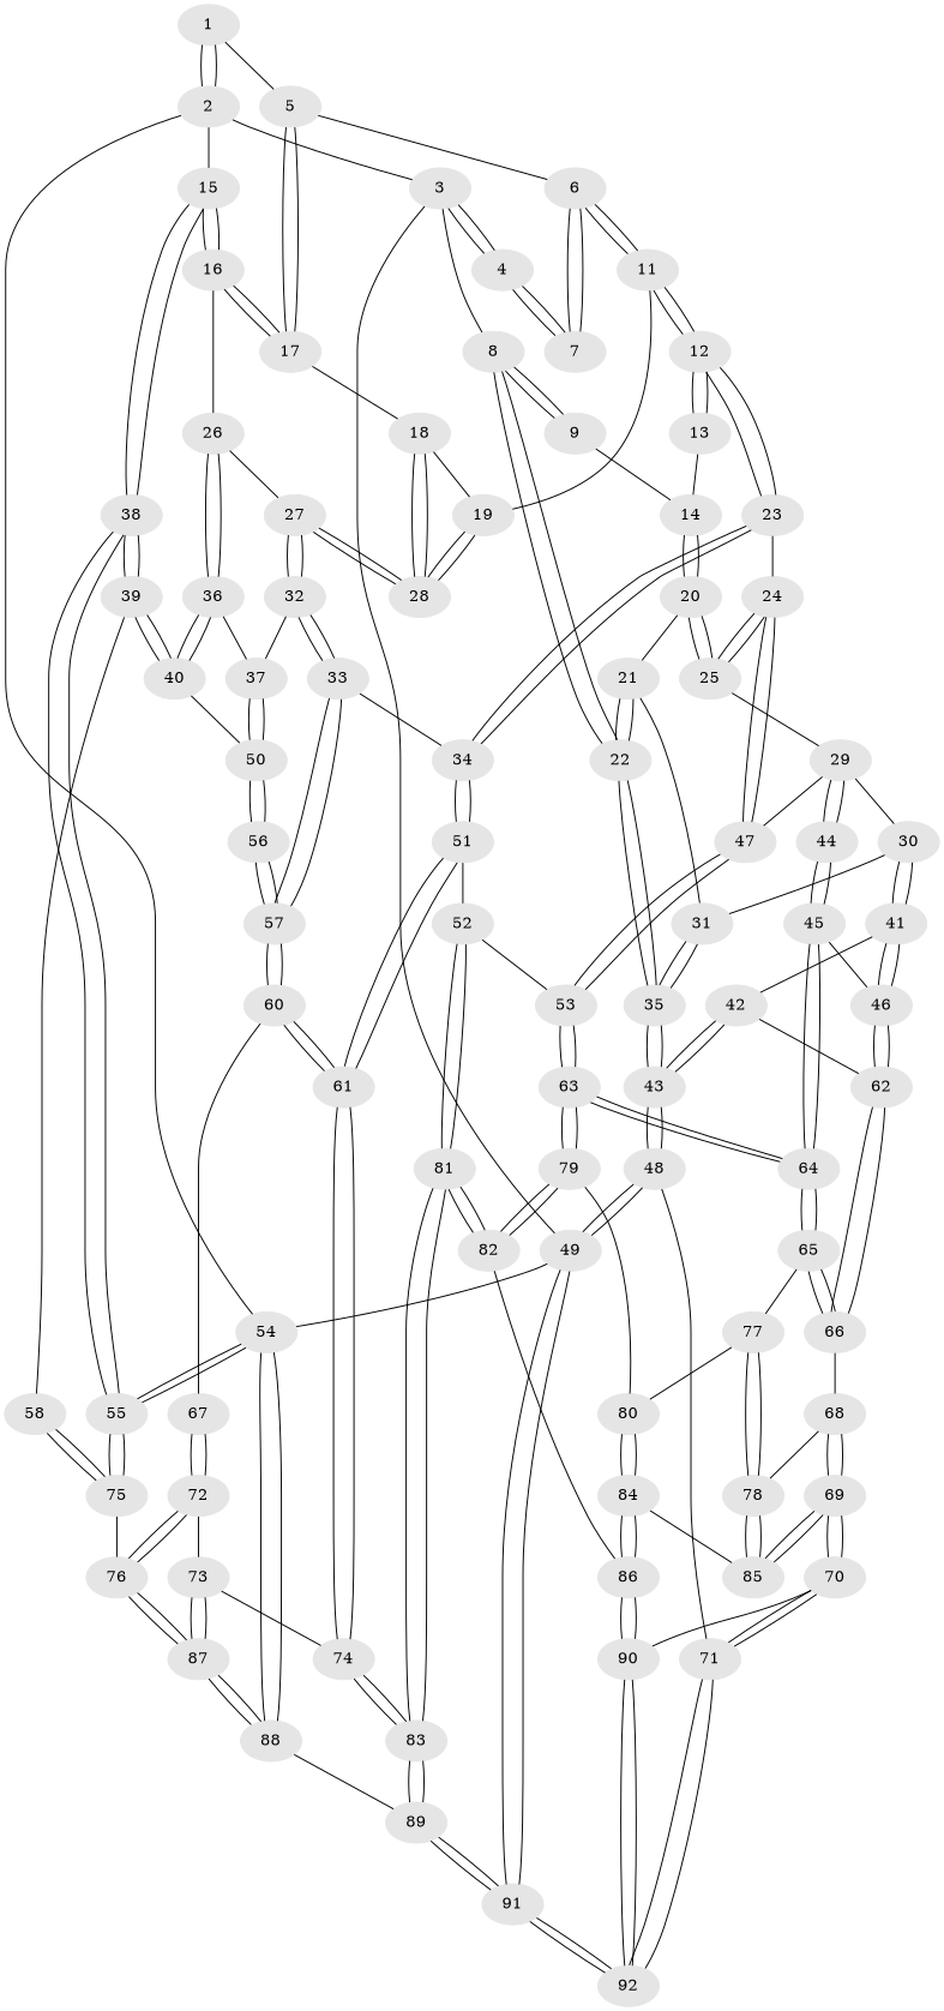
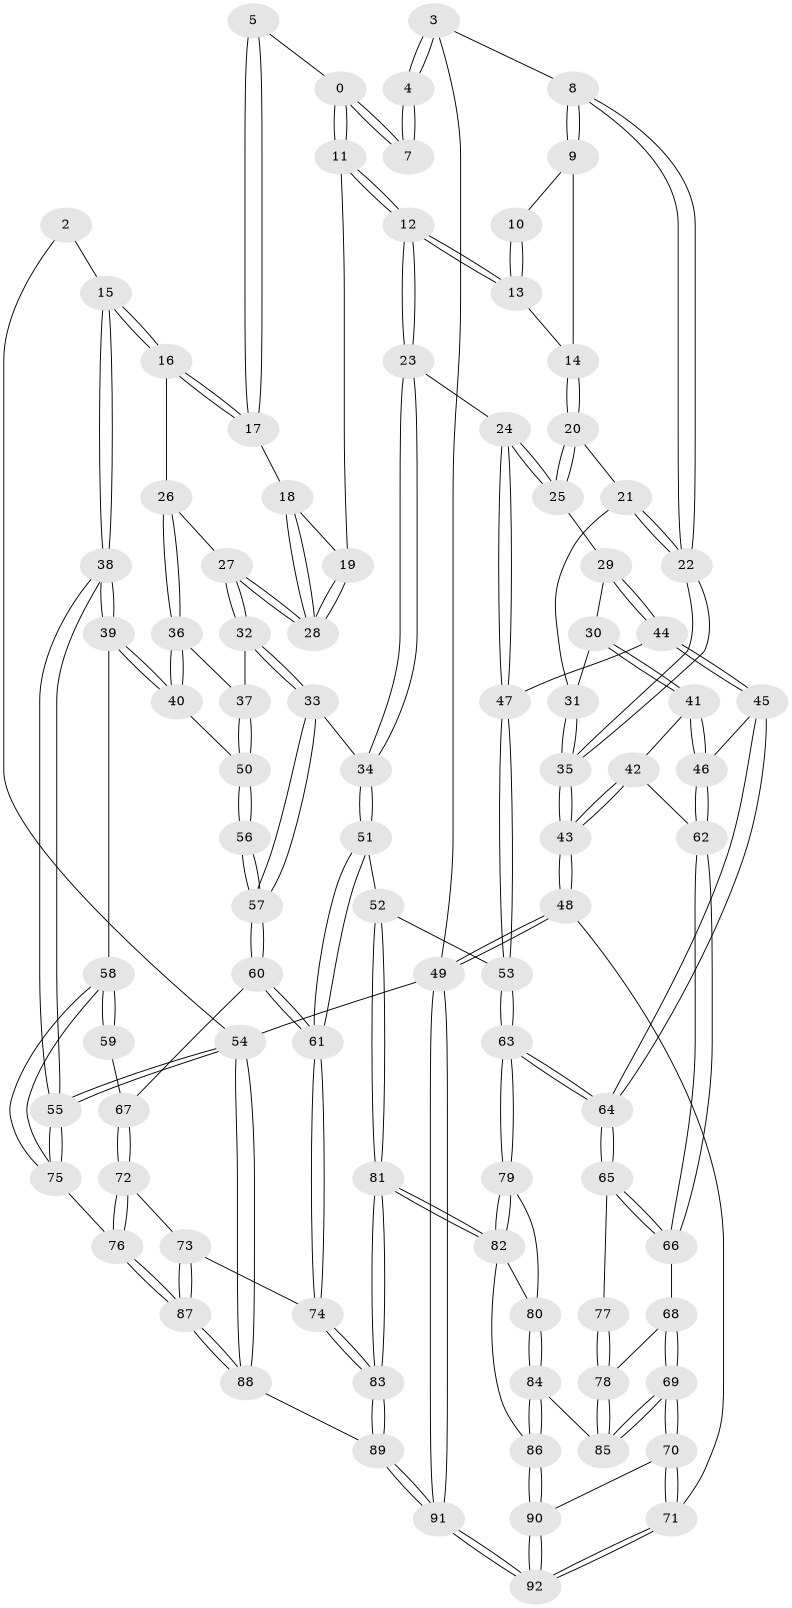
  graph {
    fontname="DejaVu Serif"
    node [color=gray90 fontname="DejaVu Serif" style=filled]
    edge [fontname="DejaVu Serif"]
-   1
    2
    5
    3
    15
    54
-   6
+   6 [label=0]
    17
    4
    8
    49
    16
    38
    55
    88
    7
    9
    22
    91
    11
    18
    12
    19
+   10
    14
    35
    13
    20
    23
    28
    24
    34
    21
    25
    26
    39
    27
    36
    31
    29
    43
    47
    51
    53
    30
    44
    32
    37
    40
    33
    41
    45
    42
    46
    57
    50
    60
    52
    61
    48
    56
    58
    75
+   59
    62
    66
    71
    64
    65
    63
    92
    81
    74
    83
    82
    79
    89
    76
    67
    72
    68
    80
    77
    78
    69
    73
    70
    85
    90
    87
    84
    86
-   1 -- 2
-   1 -- 2
-   1 -- 5
-   2 -- 3
    2 -- 15
    2 -- 54
    5 -- 6
    5 -- 17
    5 -- 17
    3 -- 4
    3 -- 4
    3 -- 8
    3 -- 49
    15 -- 16
    15 -- 16
    15 -- 38
    15 -- 38
    54 -- 55
    54 -- 55
    54 -- 88
    54 -- 88
    6 -- 7
    6 -- 7
    6 -- 11
    6 -- 11
    17 -- 18
    4 -- 7
    4 -- 7
    8 -- 9
    8 -- 9
    8 -- 22
    8 -- 22
    49 -- 54
    49 -- 91
    49 -- 91
    16 -- 17
    16 -- 17
    16 -- 26
    38 -- 55
    38 -- 55
    38 -- 39
    38 -- 39
    55 -- 75
    55 -- 75
    88 -- 89
+   9 -- 10
    9 -- 14
    22 -- 35
    22 -- 35
    91 -- 92
    91 -- 92
    11 -- 12
    11 -- 12
    11 -- 19
    18 -- 19
    18 -- 28
    18 -- 28
    12 -- 13
    12 -- 13
    12 -- 23
    12 -- 23
    19 -- 28
    19 -- 28
+   10 -- 13
+   10 -- 13
    14 -- 20
    14 -- 20
    35 -- 43
    35 -- 43
    13 -- 14
    20 -- 21
    20 -- 25
    20 -- 25
    23 -- 24
    23 -- 34
    23 -- 34
    24 -- 25
    24 -- 25
    24 -- 47
    24 -- 47
    34 -- 51
    34 -- 51
    21 -- 22
    21 -- 22
    21 -- 31
    25 -- 29
    26 -- 27
    26 -- 36
    26 -- 36
    39 -- 40
    39 -- 40
    39 -- 58
    27 -- 28
    27 -- 28
    27 -- 32
    27 -- 32
    36 -- 37
    36 -- 40
    36 -- 40
    31 -- 35
    31 -- 35
    29 -- 30
    29 -- 44
    29 -- 44
    43 -- 48
    43 -- 48
    47 -- 53
    47 -- 53
    51 -- 52
    51 -- 61
    51 -- 61
    53 -- 63
    53 -- 63
    30 -- 31
    30 -- 41
    30 -- 41
-   29 -- 47
+   44 -- 47
    44 -- 45
    44 -- 45
    32 -- 37
    32 -- 33
    32 -- 33
    37 -- 50
    37 -- 50
    40 -- 50
    33 -- 34
    33 -- 57
    33 -- 57
    41 -- 42
    41 -- 46
    41 -- 46
    45 -- 46
    45 -- 64
    45 -- 64
    42 -- 43
    42 -- 43
    42 -- 62
    46 -- 62
    46 -- 62
    57 -- 60
    57 -- 60
    50 -- 56
    50 -- 56
    60 -- 61
    60 -- 61
    60 -- 67
    52 -- 53
    52 -- 81
    52 -- 81
    61 -- 74
    61 -- 74
    48 -- 49
    48 -- 49
    48 -- 71
    56 -- 57
    56 -- 57
    58 -- 75
    58 -- 75
+   58 -- 59
+   58 -- 59
    75 -- 76
+   59 -- 67
    62 -- 66
    62 -- 66
    66 -- 68
    71 -- 92
    71 -- 92
    64 -- 65
    64 -- 65
    65 -- 66
    65 -- 66
    65 -- 77
    63 -- 64
    63 -- 64
    63 -- 79
    63 -- 79
    81 -- 83
    81 -- 83
    81 -- 82
    81 -- 82
    74 -- 83
    74 -- 83
    83 -- 89
    83 -- 89
    82 -- 86
    79 -- 82
    79 -- 82
    79 -- 80
    89 -- 91
    89 -- 91
    76 -- 87
    76 -- 87
    67 -- 72
    67 -- 72
    72 -- 76
    72 -- 76
    72 -- 73
    68 -- 78
    68 -- 69
    68 -- 69
    80 -- 84
    80 -- 84
-   77 -- 80
+   82 -- 80
    77 -- 78
    77 -- 78
    78 -- 85
    78 -- 85
    69 -- 70
    69 -- 70
    69 -- 85
    69 -- 85
    73 -- 74
    73 -- 87
    73 -- 87
    70 -- 71
    70 -- 71
    70 -- 90
    90 -- 92
    90 -- 92
    87 -- 88
    87 -- 88
    84 -- 85
    84 -- 86
    84 -- 86
    86 -- 90
    86 -- 90
  }
